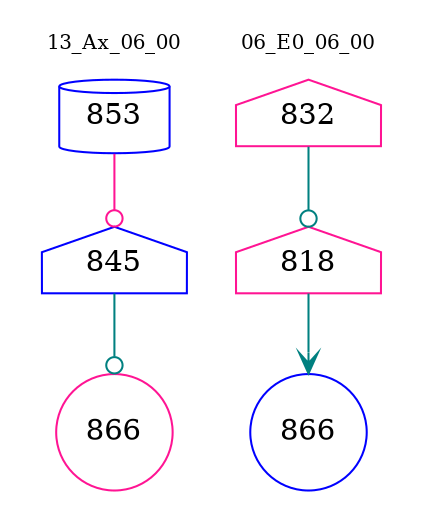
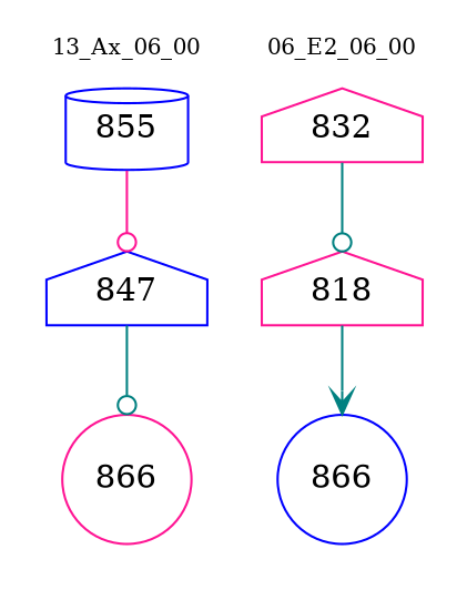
  digraph {
    node [color=blue shape=house]
    edge [arrowhead=odot color=teal]
-   n1 [label=853 shape=cylinder]
-   n2 [label=845]
+   n1 [label=855 shape=cylinder]
+   n2 [label=847]
    n3 [color=deeppink label=866 shape=circle]
    n4 [color=deeppink label=832]
    n5 [color=deeppink label=818]
    n6 [label=866 shape=circle]
    subgraph cluster_1 {
      color=white
      fontsize=10
      label="13_Ax_06_00"
      n1
      n2
      n3
    }
    subgraph cluster_2 {
      color=white
      fontsize=10
-     label="06_E0_06_00"
+     label="06_E2_06_00"
      n4
      n5
      n6
    }
    n1 -> n2 [color=deeppink]
    n2 -> n3
    n4 -> n5
    n5 -> n6 [arrowhead=vee]
  }
